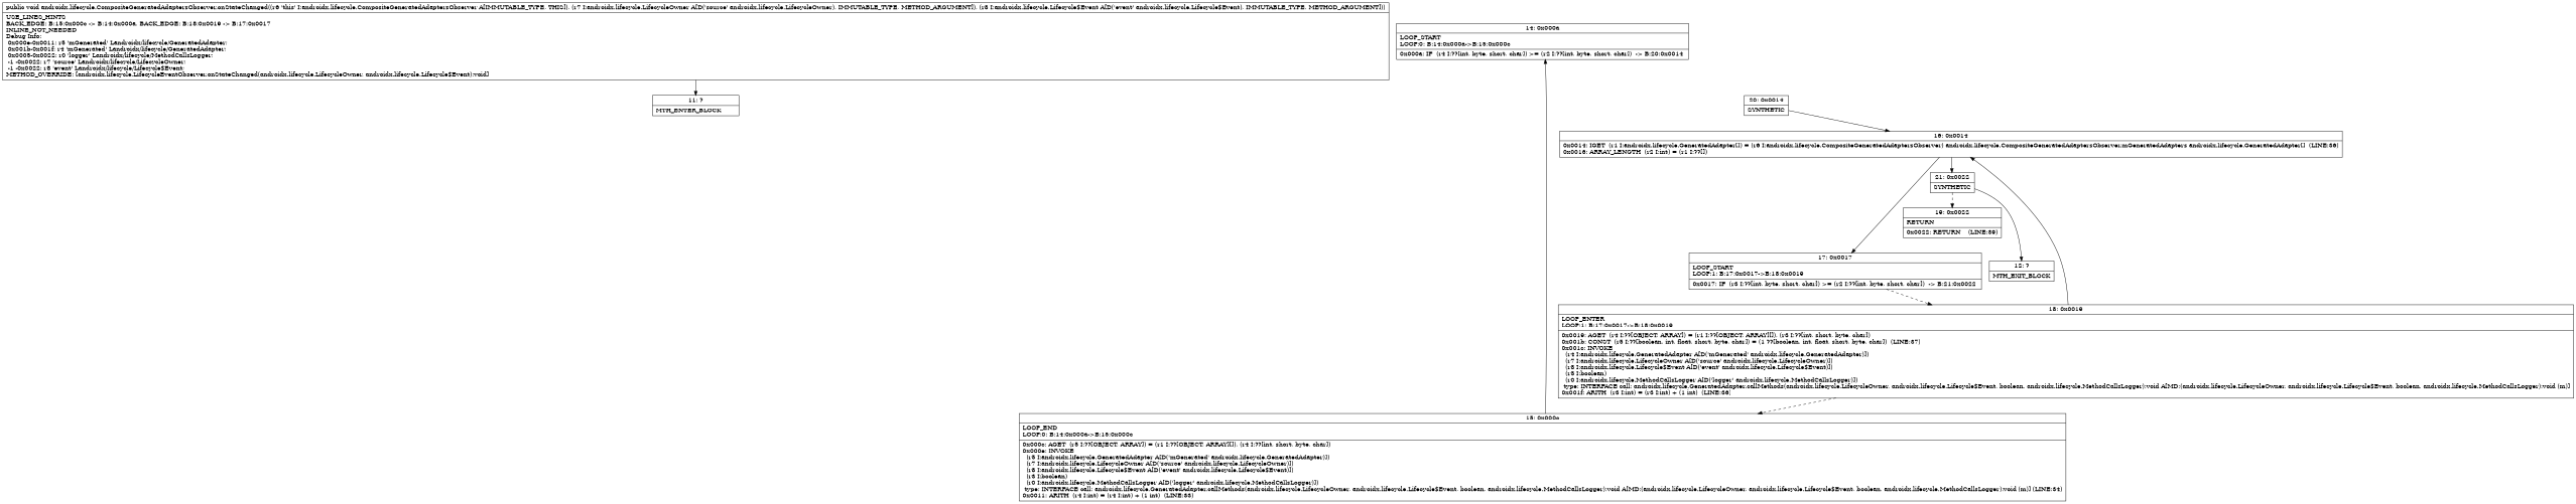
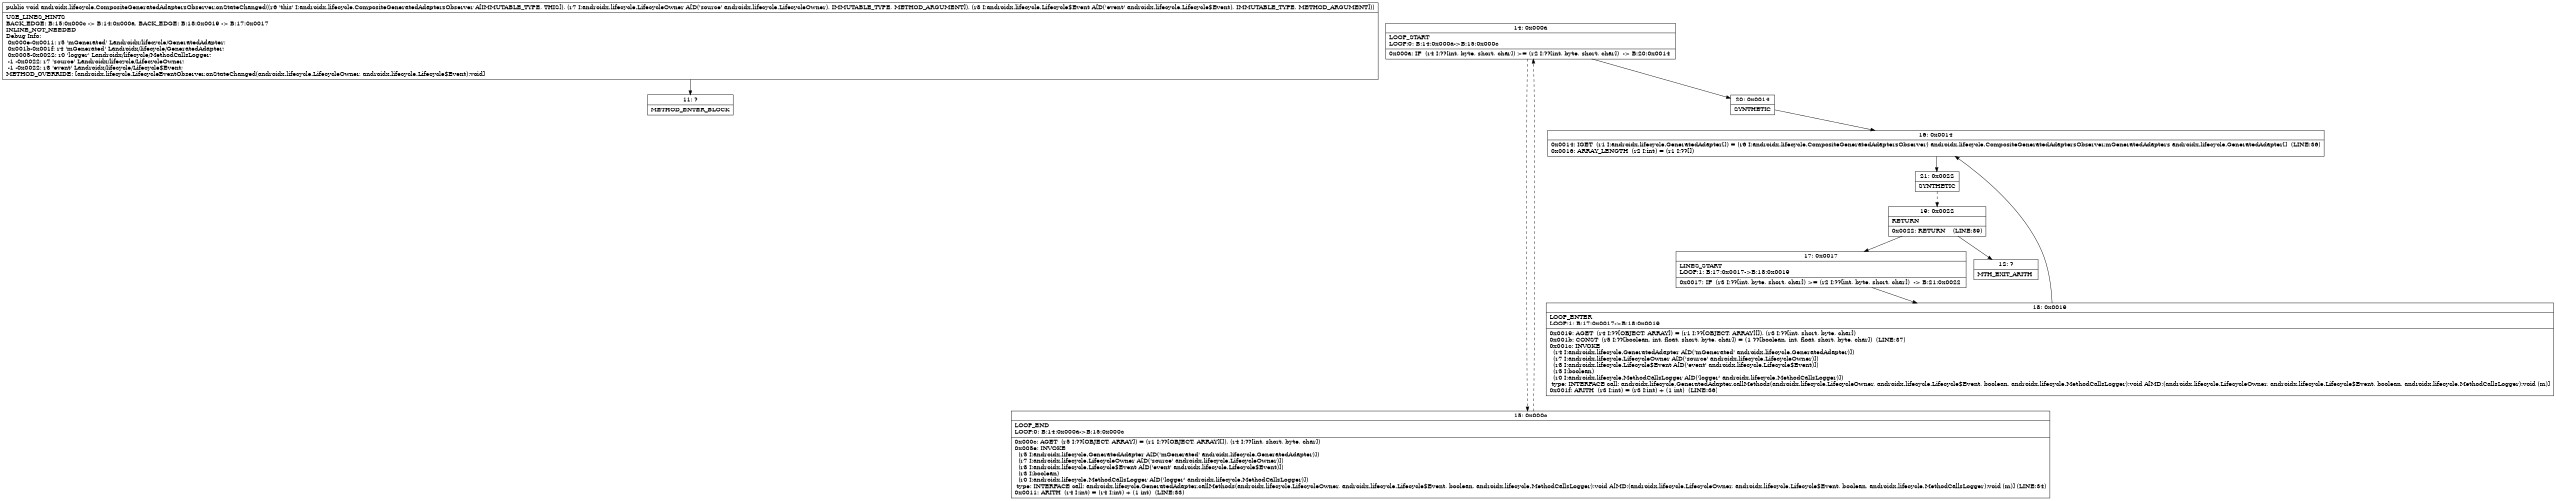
  digraph {
    node [shape=record]
-   n1 [label="{11\:\ ?|MTH_ENTER_BLOCK\l}"]
+   n1 [label="{11\:\ ?|METHOD_ENTER_BLOCK\l}"]
    n2 [label="{14\:\ 0x000a|LOOP_START\lLOOP:0: B:14:0x000a\-\>B:15:0x000c\l|0x000a: IF  (r4 I:??[int, byte, short, char]) \>= (r2 I:??[int, byte, short, char])  \-\> B:20:0x0014 \l}"]
-   n3 [label="{15\:\ 0x000c|LOOP_END\lLOOP:0: B:14:0x000a\-\>B:15:0x000c\l|0x000c: AGET  (r5 I:??[OBJECT, ARRAY]) = (r1 I:??[OBJECT, ARRAY][]), (r4 I:??[int, short, byte, char]) \l0x000e: INVOKE  \l  (r5 I:androidx.lifecycle.GeneratedAdapter A[D('mGenerated' androidx.lifecycle.GeneratedAdapter)])\l  (r7 I:androidx.lifecycle.LifecycleOwner A[D('source' androidx.lifecycle.LifecycleOwner)])\l  (r8 I:androidx.lifecycle.Lifecycle$Event A[D('event' androidx.lifecycle.Lifecycle$Event)])\l  (r3 I:boolean)\l  (r0 I:androidx.lifecycle.MethodCallsLogger A[D('logger' androidx.lifecycle.MethodCallsLogger)])\l type: INTERFACE call: androidx.lifecycle.GeneratedAdapter.callMethods(androidx.lifecycle.LifecycleOwner, androidx.lifecycle.Lifecycle$Event, boolean, androidx.lifecycle.MethodCallsLogger):void A[MD:(androidx.lifecycle.LifecycleOwner, androidx.lifecycle.Lifecycle$Event, boolean, androidx.lifecycle.MethodCallsLogger):void (m)] (LINE:34)\l0x0011: ARITH  (r4 I:int) = (r4 I:int) + (1 int)  (LINE:33)\l}"]
+   n3 [label="{15\:\ 0x000c|LOOP_END\lLOOP:0: B:14:0x000a\-\>B:15:0x000c\l|0x000c: AGET  (r5 I:??[OBJECT, ARRAY]) = (r1 I:??[OBJECT, ARRAY][]), (r4 I:??[int, short, byte, char]) \l0x005e: INVOKE  \l  (r5 I:androidx.lifecycle.GeneratedAdapter A[D('mGenerated' androidx.lifecycle.GeneratedAdapter)])\l  (r7 I:androidx.lifecycle.LifecycleOwner A[D('source' androidx.lifecycle.LifecycleOwner)])\l  (r8 I:androidx.lifecycle.Lifecycle$Event A[D('event' androidx.lifecycle.Lifecycle$Event)])\l  (r3 I:boolean)\l  (r0 I:androidx.lifecycle.MethodCallsLogger A[D('logger' androidx.lifecycle.MethodCallsLogger)])\l type: INTERFACE call: androidx.lifecycle.GeneratedAdapter.callMethods(androidx.lifecycle.LifecycleOwner, androidx.lifecycle.Lifecycle$Event, boolean, androidx.lifecycle.MethodCallsLogger):void A[MD:(androidx.lifecycle.LifecycleOwner, androidx.lifecycle.Lifecycle$Event, boolean, androidx.lifecycle.MethodCallsLogger):void (m)] (LINE:34)\l0x0011: ARITH  (r4 I:int) = (r4 I:int) + (1 int)  (LINE:33)\l}"]
    n4 [label="{20\:\ 0x0014|SYNTHETIC\l}"]
    n5 [label="{16\:\ 0x0014|0x0014: IGET  (r1 I:androidx.lifecycle.GeneratedAdapter[]) = (r6 I:androidx.lifecycle.CompositeGeneratedAdaptersObserver) androidx.lifecycle.CompositeGeneratedAdaptersObserver.mGeneratedAdapters androidx.lifecycle.GeneratedAdapter[]  (LINE:36)\l0x0016: ARRAY_LENGTH  (r2 I:int) = (r1 I:??[]) \l}"]
-   n6 [label="{17\:\ 0x0017|LOOP_START\lLOOP:1: B:17:0x0017\-\>B:18:0x0019\l|0x0017: IF  (r3 I:??[int, byte, short, char]) \>= (r2 I:??[int, byte, short, char])  \-\> B:21:0x0022 \l}"]
+   n6 [label="{17\:\ 0x0017|LINES_START\lLOOP:1: B:17:0x0017\-\>B:18:0x0019\l|0x0017: IF  (r3 I:??[int, byte, short, char]) \>= (r2 I:??[int, byte, short, char])  \-\> B:21:0x0022 \l}"]
    n7 [label="{21\:\ 0x0022|SYNTHETIC\l}"]
    n8 [label="{18\:\ 0x0019|LOOP_ENTER\lLOOP:1: B:17:0x0017\-\>B:18:0x0019\l|0x0019: AGET  (r4 I:??[OBJECT, ARRAY]) = (r1 I:??[OBJECT, ARRAY][]), (r3 I:??[int, short, byte, char]) \l0x001b: CONST  (r5 I:??[boolean, int, float, short, byte, char]) = (1 ??[boolean, int, float, short, byte, char])  (LINE:37)\l0x001c: INVOKE  \l  (r4 I:androidx.lifecycle.GeneratedAdapter A[D('mGenerated' androidx.lifecycle.GeneratedAdapter)])\l  (r7 I:androidx.lifecycle.LifecycleOwner A[D('source' androidx.lifecycle.LifecycleOwner)])\l  (r8 I:androidx.lifecycle.Lifecycle$Event A[D('event' androidx.lifecycle.Lifecycle$Event)])\l  (r5 I:boolean)\l  (r0 I:androidx.lifecycle.MethodCallsLogger A[D('logger' androidx.lifecycle.MethodCallsLogger)])\l type: INTERFACE call: androidx.lifecycle.GeneratedAdapter.callMethods(androidx.lifecycle.LifecycleOwner, androidx.lifecycle.Lifecycle$Event, boolean, androidx.lifecycle.MethodCallsLogger):void A[MD:(androidx.lifecycle.LifecycleOwner, androidx.lifecycle.Lifecycle$Event, boolean, androidx.lifecycle.MethodCallsLogger):void (m)]\l0x001f: ARITH  (r3 I:int) = (r3 I:int) + (1 int)  (LINE:36)\l}"]
    n9 [label="{19\:\ 0x0022|RETURN\l|0x0022: RETURN    (LINE:39)\l}"]
-   n10 [label="{12\:\ ?|MTH_EXIT_BLOCK\l}"]
+   n10 [label="{12\:\ ?|MTH_EXIT_ARITH\l}"]
    n11 [label="{public void androidx.lifecycle.CompositeGeneratedAdaptersObserver.onStateChanged((r6 'this' I:androidx.lifecycle.CompositeGeneratedAdaptersObserver A[IMMUTABLE_TYPE, THIS]), (r7 I:androidx.lifecycle.LifecycleOwner A[D('source' androidx.lifecycle.LifecycleOwner), IMMUTABLE_TYPE, METHOD_ARGUMENT]), (r8 I:androidx.lifecycle.Lifecycle$Event A[D('event' androidx.lifecycle.Lifecycle$Event), IMMUTABLE_TYPE, METHOD_ARGUMENT]))  | USE_LINES_HINTS\lBACK_EDGE: B:15:0x000c \-\> B:14:0x000a, BACK_EDGE: B:18:0x0019 \-\> B:17:0x0017\lINLINE_NOT_NEEDED\lDebug Info:\l  0x000e\-0x0011: r5 'mGenerated' Landroidx\/lifecycle\/GeneratedAdapter;\l  0x001b\-0x001f: r4 'mGenerated' Landroidx\/lifecycle\/GeneratedAdapter;\l  0x0005\-0x0022: r0 'logger' Landroidx\/lifecycle\/MethodCallsLogger;\l  \-1 \-0x0022: r7 'source' Landroidx\/lifecycle\/LifecycleOwner;\l  \-1 \-0x0022: r8 'event' Landroidx\/lifecycle\/Lifecycle$Event;\lMETHOD_OVERRIDE: [androidx.lifecycle.LifecycleEventObserver.onStateChanged(androidx.lifecycle.LifecycleOwner, androidx.lifecycle.Lifecycle$Event):void]\l}"]
-   n8 -> n3 [style=dashed]
-   n3 -> n2
+   n2 -> n3 [style=dashed]
+   n2 -> n4
+   n3 -> n2 [style=dashed]
    n4 -> n5
-   n5 -> n6
+   n9 -> n6
    n5 -> n7
-   n6 -> n8 [style=dashed]
+   n6 -> n8 [style=solid]
    n7 -> n9 [style=dashed]
    n8 -> n5
-   n7 -> n10
+   n9 -> n10
    n11 -> n1
  }
